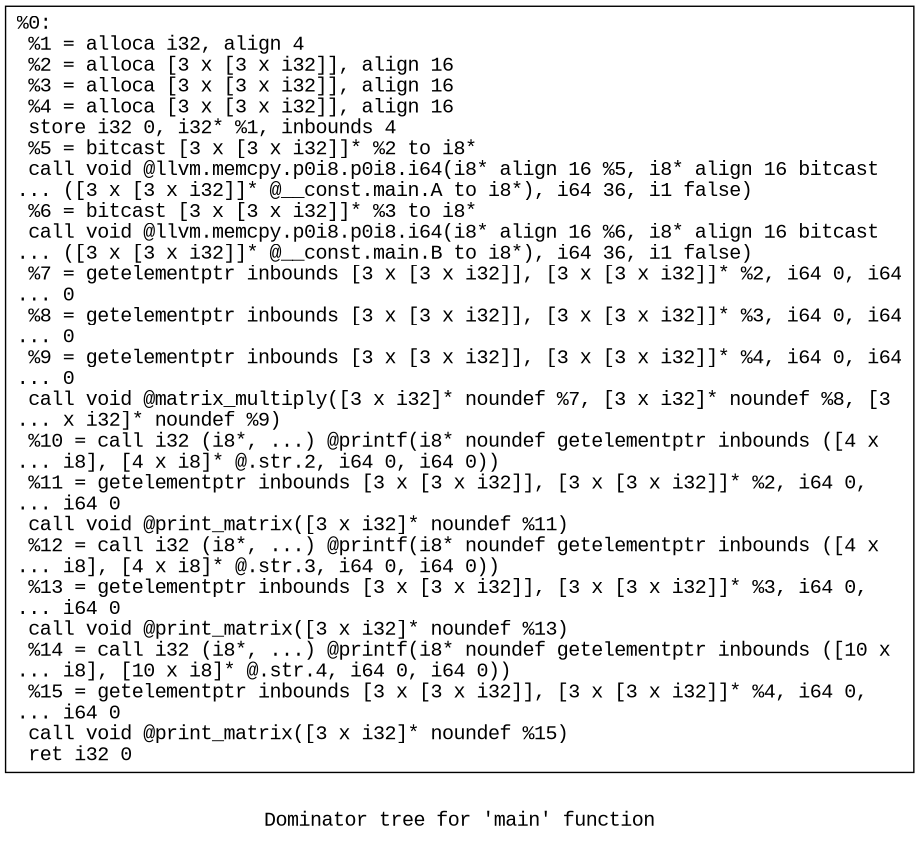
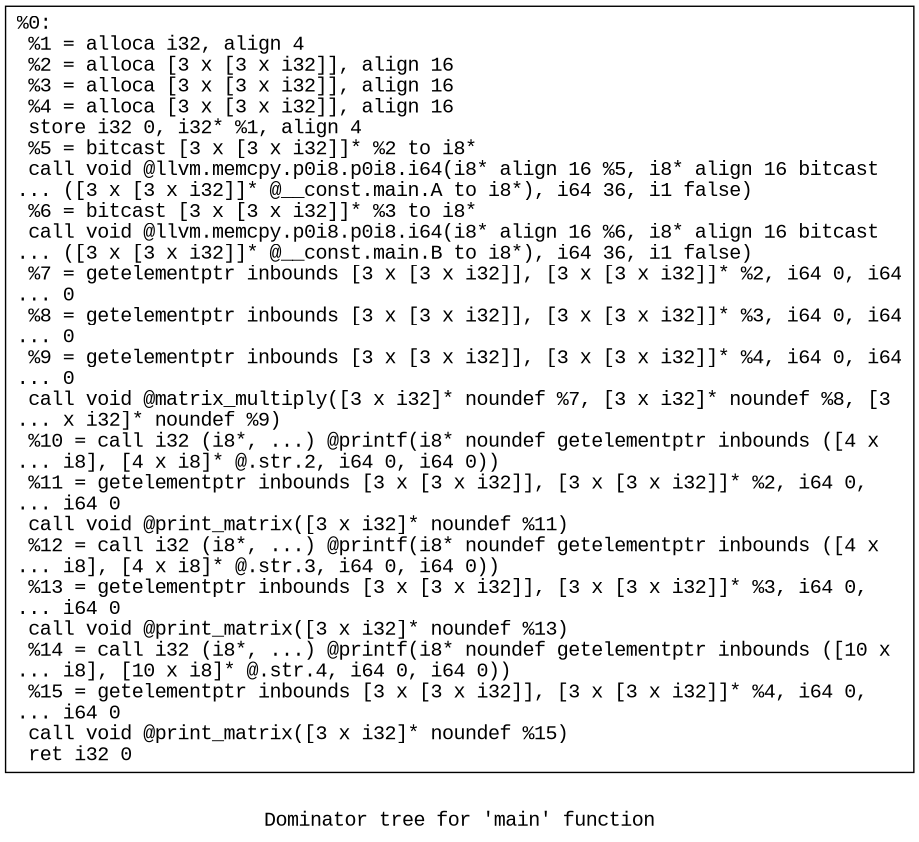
  digraph {
    label="Dominator tree for 'main' function"
    fontname="Liberation Mono"
-   n1 [label="{%0:\l  %1 = alloca i32, align 4\l  %2 = alloca [3 x [3 x i32]], align 16\l  %3 = alloca [3 x [3 x i32]], align 16\l  %4 = alloca [3 x [3 x i32]], align 16\l  store i32 0, i32* %1, inbounds 4\l  %5 = bitcast [3 x [3 x i32]]* %2 to i8*\l  call void @llvm.memcpy.p0i8.p0i8.i64(i8* align 16 %5, i8* align 16 bitcast\l... ([3 x [3 x i32]]* @__const.main.A to i8*), i64 36, i1 false)\l  %6 = bitcast [3 x [3 x i32]]* %3 to i8*\l  call void @llvm.memcpy.p0i8.p0i8.i64(i8* align 16 %6, i8* align 16 bitcast\l... ([3 x [3 x i32]]* @__const.main.B to i8*), i64 36, i1 false)\l  %7 = getelementptr inbounds [3 x [3 x i32]], [3 x [3 x i32]]* %2, i64 0, i64\l... 0\l  %8 = getelementptr inbounds [3 x [3 x i32]], [3 x [3 x i32]]* %3, i64 0, i64\l... 0\l  %9 = getelementptr inbounds [3 x [3 x i32]], [3 x [3 x i32]]* %4, i64 0, i64\l... 0\l  call void @matrix_multiply([3 x i32]* noundef %7, [3 x i32]* noundef %8, [3\l... x i32]* noundef %9)\l  %10 = call i32 (i8*, ...) @printf(i8* noundef getelementptr inbounds ([4 x\l... i8], [4 x i8]* @.str.2, i64 0, i64 0))\l  %11 = getelementptr inbounds [3 x [3 x i32]], [3 x [3 x i32]]* %2, i64 0,\l... i64 0\l  call void @print_matrix([3 x i32]* noundef %11)\l  %12 = call i32 (i8*, ...) @printf(i8* noundef getelementptr inbounds ([4 x\l... i8], [4 x i8]* @.str.3, i64 0, i64 0))\l  %13 = getelementptr inbounds [3 x [3 x i32]], [3 x [3 x i32]]* %3, i64 0,\l... i64 0\l  call void @print_matrix([3 x i32]* noundef %13)\l  %14 = call i32 (i8*, ...) @printf(i8* noundef getelementptr inbounds ([10 x\l... i8], [10 x i8]* @.str.4, i64 0, i64 0))\l  %15 = getelementptr inbounds [3 x [3 x i32]], [3 x [3 x i32]]* %4, i64 0,\l... i64 0\l  call void @print_matrix([3 x i32]* noundef %15)\l  ret i32 0\l}" shape=record fontname="Liberation Mono"]
+   n1 [label="{%0:\l  %1 = alloca i32, align 4\l  %2 = alloca [3 x [3 x i32]], align 16\l  %3 = alloca [3 x [3 x i32]], align 16\l  %4 = alloca [3 x [3 x i32]], align 16\l  store i32 0, i32* %1, align 4\l  %5 = bitcast [3 x [3 x i32]]* %2 to i8*\l  call void @llvm.memcpy.p0i8.p0i8.i64(i8* align 16 %5, i8* align 16 bitcast\l... ([3 x [3 x i32]]* @__const.main.A to i8*), i64 36, i1 false)\l  %6 = bitcast [3 x [3 x i32]]* %3 to i8*\l  call void @llvm.memcpy.p0i8.p0i8.i64(i8* align 16 %6, i8* align 16 bitcast\l... ([3 x [3 x i32]]* @__const.main.B to i8*), i64 36, i1 false)\l  %7 = getelementptr inbounds [3 x [3 x i32]], [3 x [3 x i32]]* %2, i64 0, i64\l... 0\l  %8 = getelementptr inbounds [3 x [3 x i32]], [3 x [3 x i32]]* %3, i64 0, i64\l... 0\l  %9 = getelementptr inbounds [3 x [3 x i32]], [3 x [3 x i32]]* %4, i64 0, i64\l... 0\l  call void @matrix_multiply([3 x i32]* noundef %7, [3 x i32]* noundef %8, [3\l... x i32]* noundef %9)\l  %10 = call i32 (i8*, ...) @printf(i8* noundef getelementptr inbounds ([4 x\l... i8], [4 x i8]* @.str.2, i64 0, i64 0))\l  %11 = getelementptr inbounds [3 x [3 x i32]], [3 x [3 x i32]]* %2, i64 0,\l... i64 0\l  call void @print_matrix([3 x i32]* noundef %11)\l  %12 = call i32 (i8*, ...) @printf(i8* noundef getelementptr inbounds ([4 x\l... i8], [4 x i8]* @.str.3, i64 0, i64 0))\l  %13 = getelementptr inbounds [3 x [3 x i32]], [3 x [3 x i32]]* %3, i64 0,\l... i64 0\l  call void @print_matrix([3 x i32]* noundef %13)\l  %14 = call i32 (i8*, ...) @printf(i8* noundef getelementptr inbounds ([10 x\l... i8], [10 x i8]* @.str.4, i64 0, i64 0))\l  %15 = getelementptr inbounds [3 x [3 x i32]], [3 x [3 x i32]]* %4, i64 0,\l... i64 0\l  call void @print_matrix([3 x i32]* noundef %15)\l  ret i32 0\l}" shape=record fontname="Liberation Mono"]
  }
